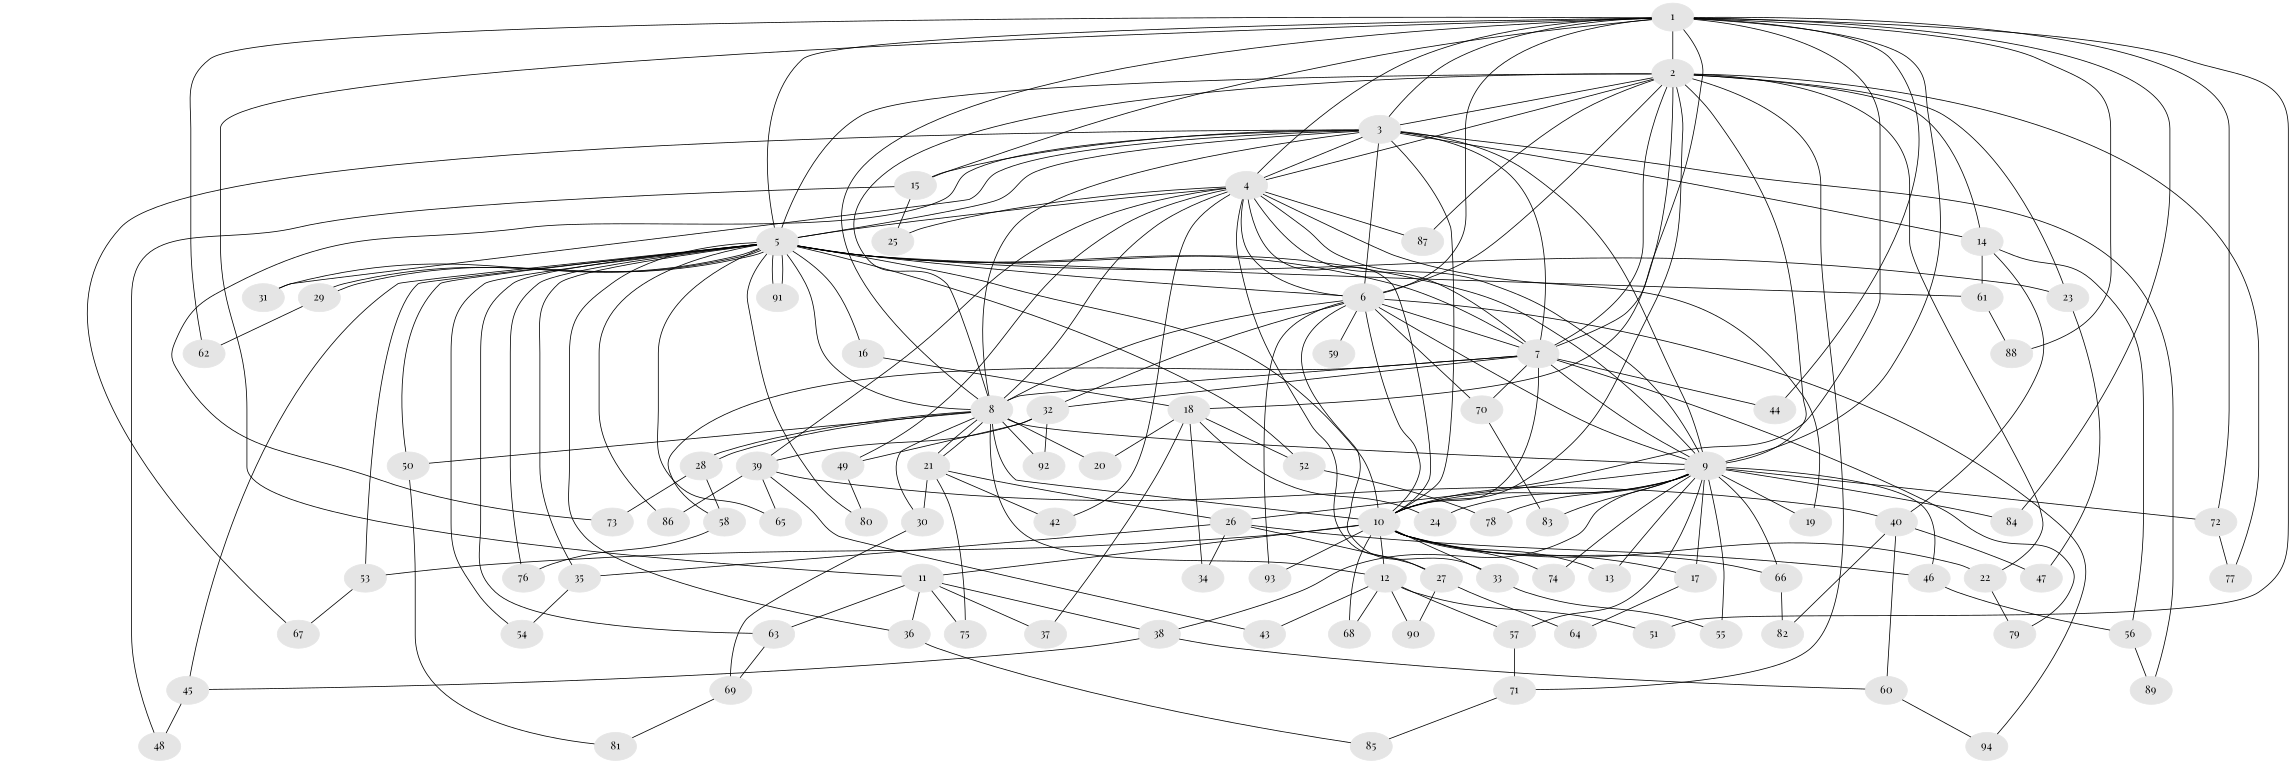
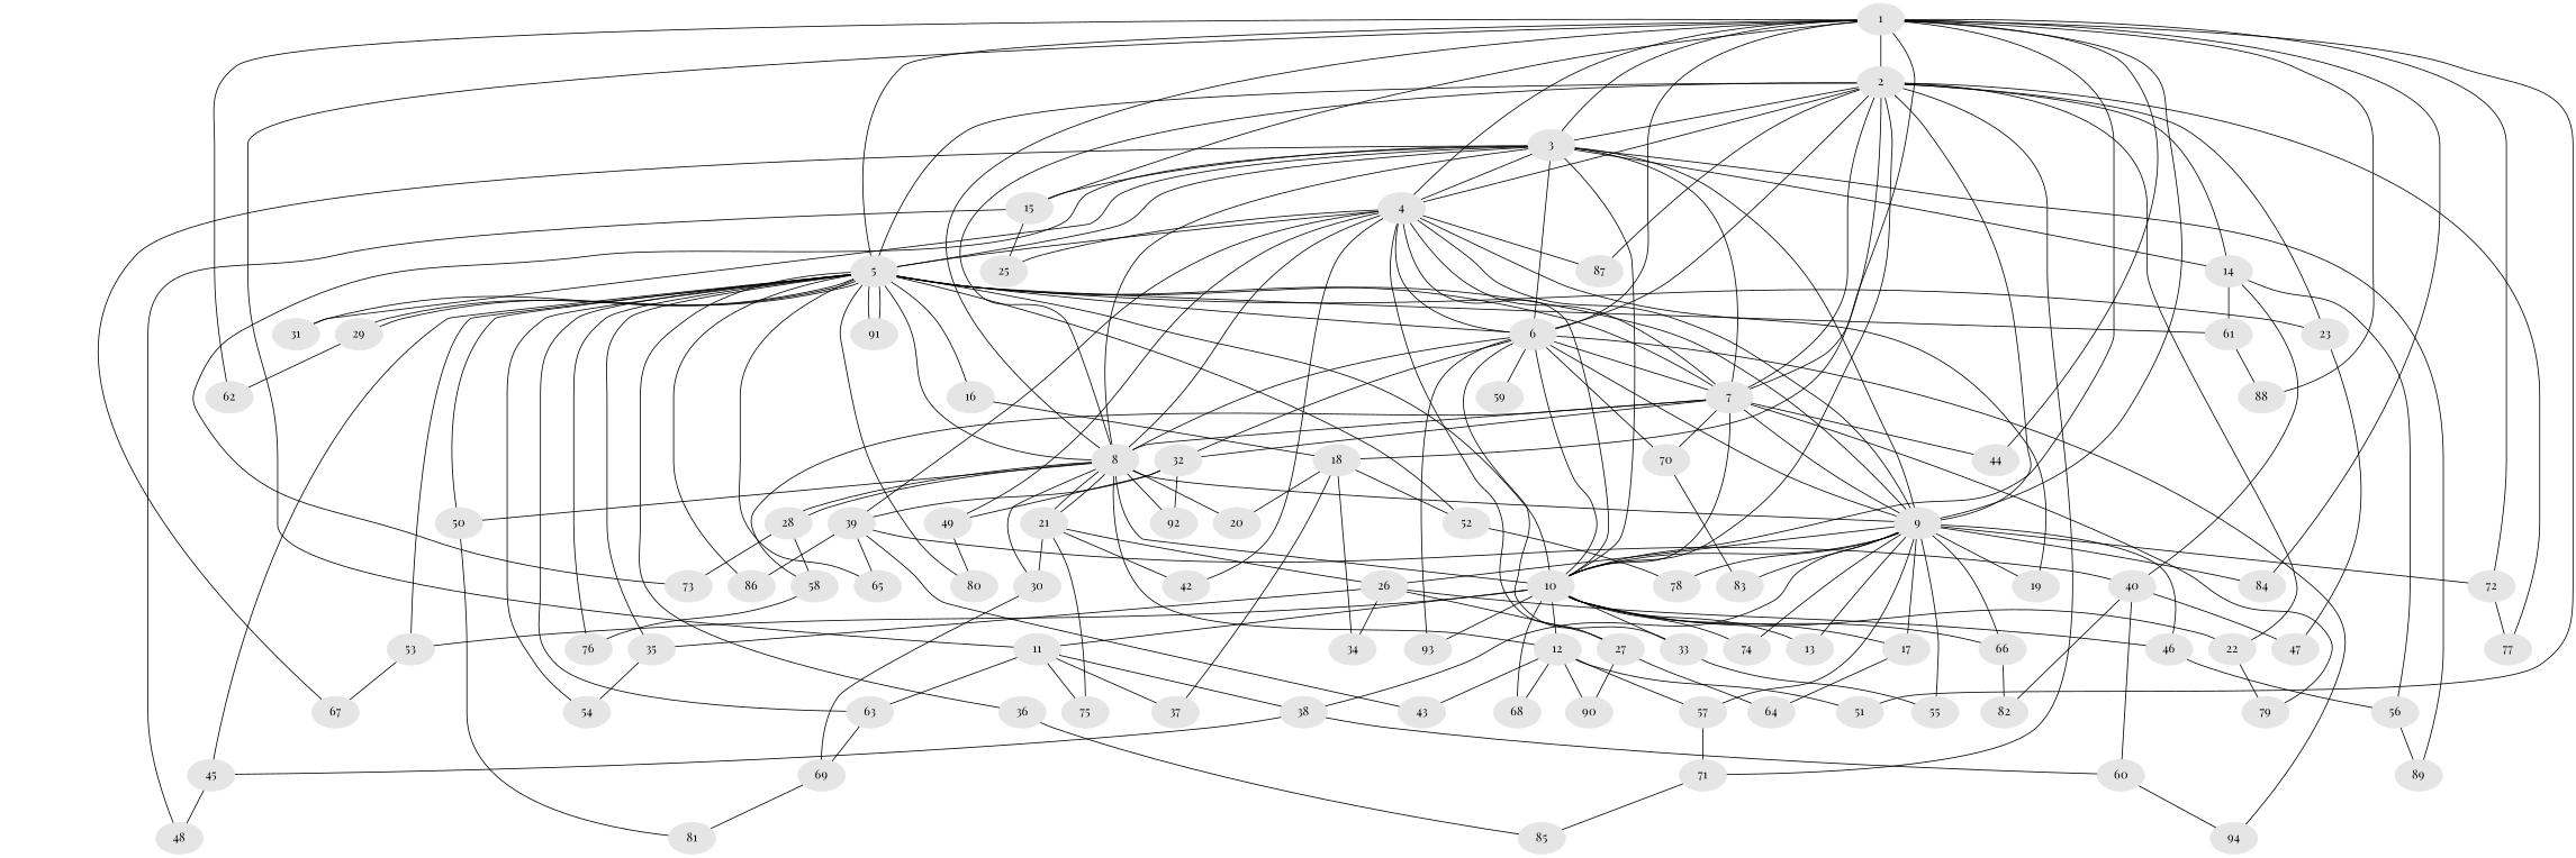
  graph {
    fontname="Playfair Display"
    node [color=gray90 fontname="Playfair Display" style=filled]
    edge [fontname="Playfair Display"]
    1
    2
    3
    4
    5
    6
    7
    8
    9
    10
    11
    15
    44
    51
    62
    72
    84
    88
    14
    18
    22
    23
    71
    77
    87
    31
    67
    73
    89
    19
    25
    27
    39
    42
    49
    16
    29
    35
    36
    45
    50
    52
    53
    54
    61
    63
    65
    76
    80
    86
    91
    32
    33
    59
    70
    93
    94
    58
    79
    12
    20
    21
    28
    30
    92
    13
    17
-   24
    26
    38
    46
    55
    57
    66
    74
    78
    83
    68
    37
    75
    48
    40
    56
    34
    47
    85
    90
    64
    43
    81
    69
    60
    82
    1 -- 2
    1 -- 3
    1 -- 4
    1 -- 5
    1 -- 6
    1 -- 7
    1 -- 8
    1 -- 9
    1 -- 10
    1 -- 11
    1 -- 15
    1 -- 44
    1 -- 51
    1 -- 62
    1 -- 72
    1 -- 84
    1 -- 88
    2 -- 3
    2 -- 4
    2 -- 5
    2 -- 6
    2 -- 7
    2 -- 8
    2 -- 9
    2 -- 10
    2 -- 14
    2 -- 18
    2 -- 22
    2 -- 23
    2 -- 71
    2 -- 77
    2 -- 87
    3 -- 4
    3 -- 5
    3 -- 6
    3 -- 7
    3 -- 8
    3 -- 9
    3 -- 10
    3 -- 15
    3 -- 14
    3 -- 31
    3 -- 67
    3 -- 73
    3 -- 89
    4 -- 5
    4 -- 6
    4 -- 7
    4 -- 8
    4 -- 9
    4 -- 10
    4 -- 87
    4 -- 19
    4 -- 25
    4 -- 27
    4 -- 39
    4 -- 42
    4 -- 49
    5 -- 6
    5 -- 7
    5 -- 8
    5 -- 9
    5 -- 10
    5 -- 23
    5 -- 31
    5 -- 16
    5 -- 29
    5 -- 29
    5 -- 35
    5 -- 36
    5 -- 45
    5 -- 50
    5 -- 52
    5 -- 53
    5 -- 54
    5 -- 61
    5 -- 63
    5 -- 65
    5 -- 76
    5 -- 80
    5 -- 86
    5 -- 91
    5 -- 91
    6 -- 7
    6 -- 8
    6 -- 9
    6 -- 10
    6 -- 32
    6 -- 33
    6 -- 59
    6 -- 70
    6 -- 93
    6 -- 94
    7 -- 8
    7 -- 9
    7 -- 10
    7 -- 44
    7 -- 32
    7 -- 70
    7 -- 58
    7 -- 79
    8 -- 9
    8 -- 10
    8 -- 50
    8 -- 12
    8 -- 20
    8 -- 21
    8 -- 21
    8 -- 28
    8 -- 28
    8 -- 30
    8 -- 92
    9 -- 10
    9 -- 72
    9 -- 84
    9 -- 19
    9 -- 13
    9 -- 17
-   9 -- 24
    9 -- 26
    9 -- 38
    9 -- 46
    9 -- 55
    9 -- 57
    9 -- 66
    9 -- 74
    9 -- 78
    9 -- 83
    10 -- 11
    10 -- 22
    10 -- 53
    10 -- 33
    10 -- 93
    10 -- 12
    10 -- 13
    10 -- 17
    10 -- 66
    10 -- 74
    10 -- 68
-   11 -- 36
    11 -- 63
    11 -- 38
    11 -- 37
    11 -- 75
    15 -- 25
    15 -- 48
    72 -- 77
    14 -- 61
    14 -- 40
    14 -- 56
    18 -- 52
    18 -- 20
-   18 -- 24
    18 -- 37
    18 -- 34
    22 -- 79
    23 -- 47
    71 -- 85
    27 -- 90
    27 -- 64
    39 -- 65
    39 -- 86
    39 -- 40
    39 -- 43
    49 -- 80
    16 -- 18
    29 -- 62
    35 -- 54
    36 -- 85
    45 -- 48
    50 -- 81
    52 -- 78
    53 -- 67
    61 -- 88
    63 -- 69
    32 -- 39
    32 -- 49
    32 -- 92
    33 -- 55
    70 -- 83
    58 -- 76
    12 -- 51
    12 -- 57
    12 -- 68
    12 -- 90
    12 -- 43
    21 -- 42
    21 -- 30
    21 -- 26
    21 -- 75
    28 -- 73
    28 -- 58
    30 -- 69
    17 -- 64
    26 -- 27
    26 -- 35
    26 -- 46
    26 -- 34
    38 -- 45
    38 -- 60
    46 -- 56
    57 -- 71
    66 -- 82
    40 -- 47
    40 -- 60
    40 -- 82
    56 -- 89
    69 -- 81
    60 -- 94
  }
